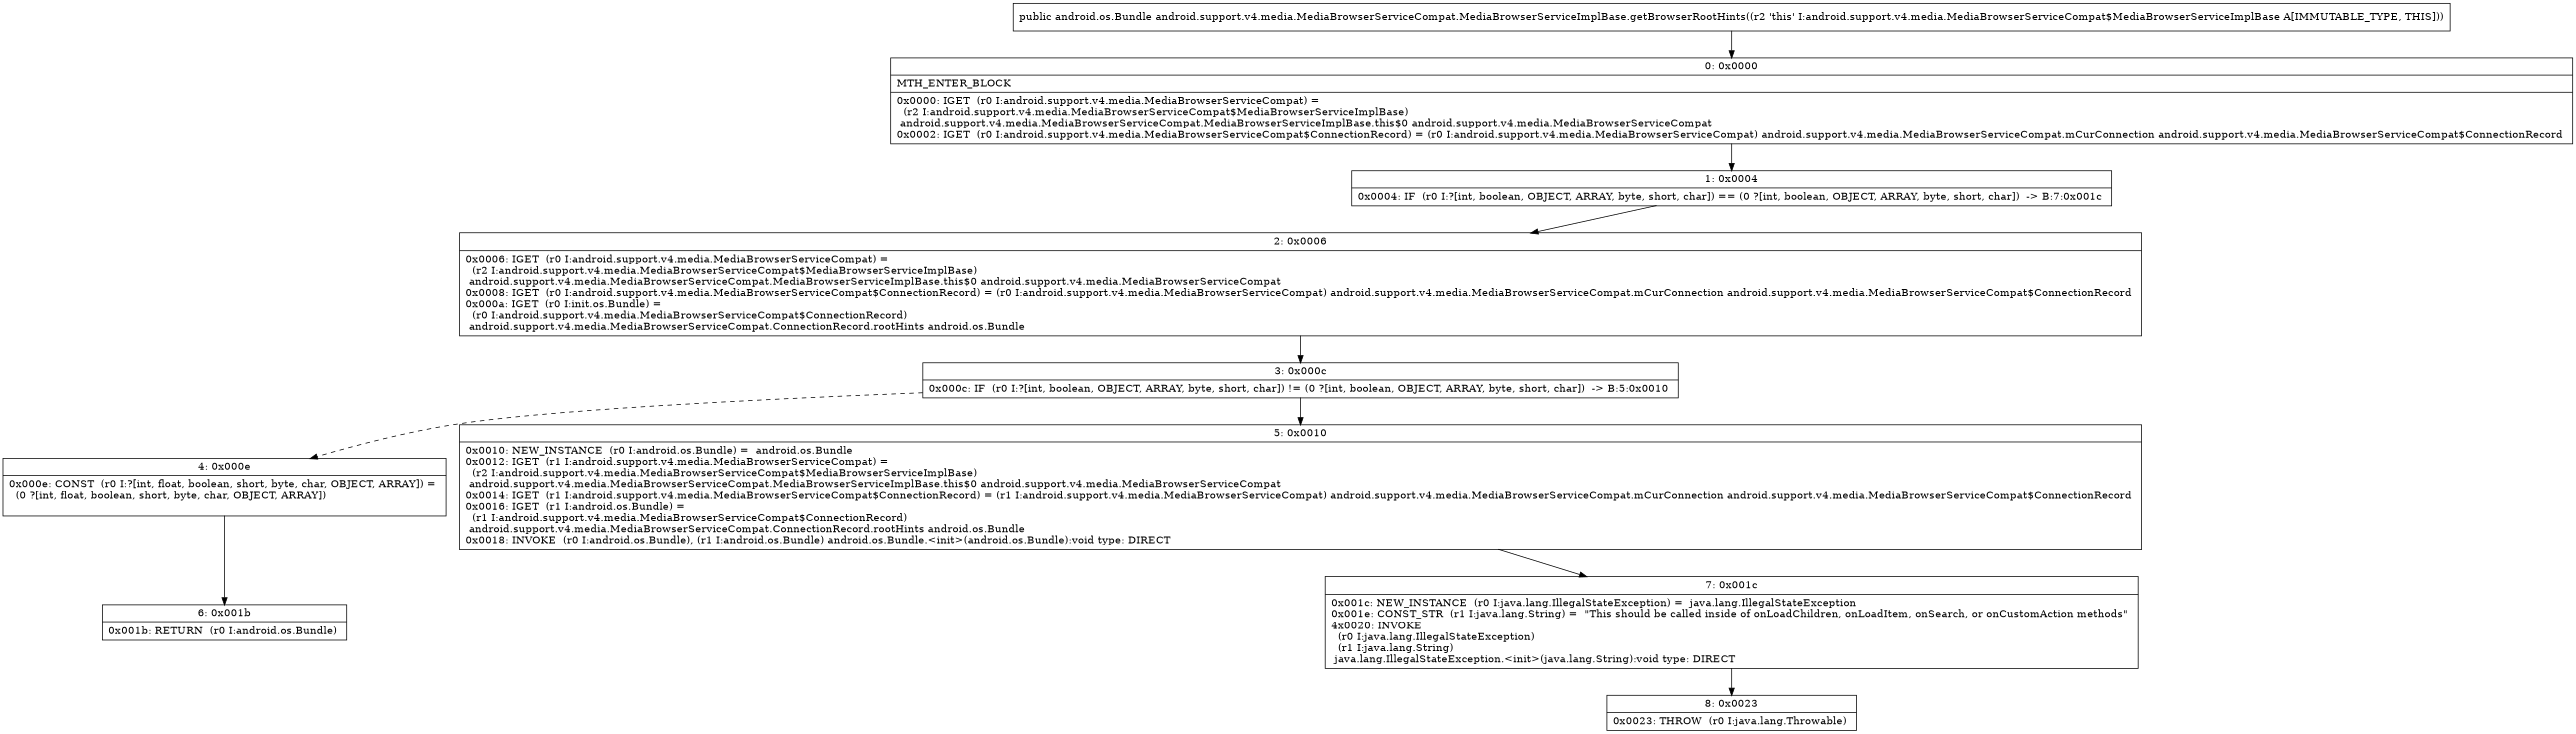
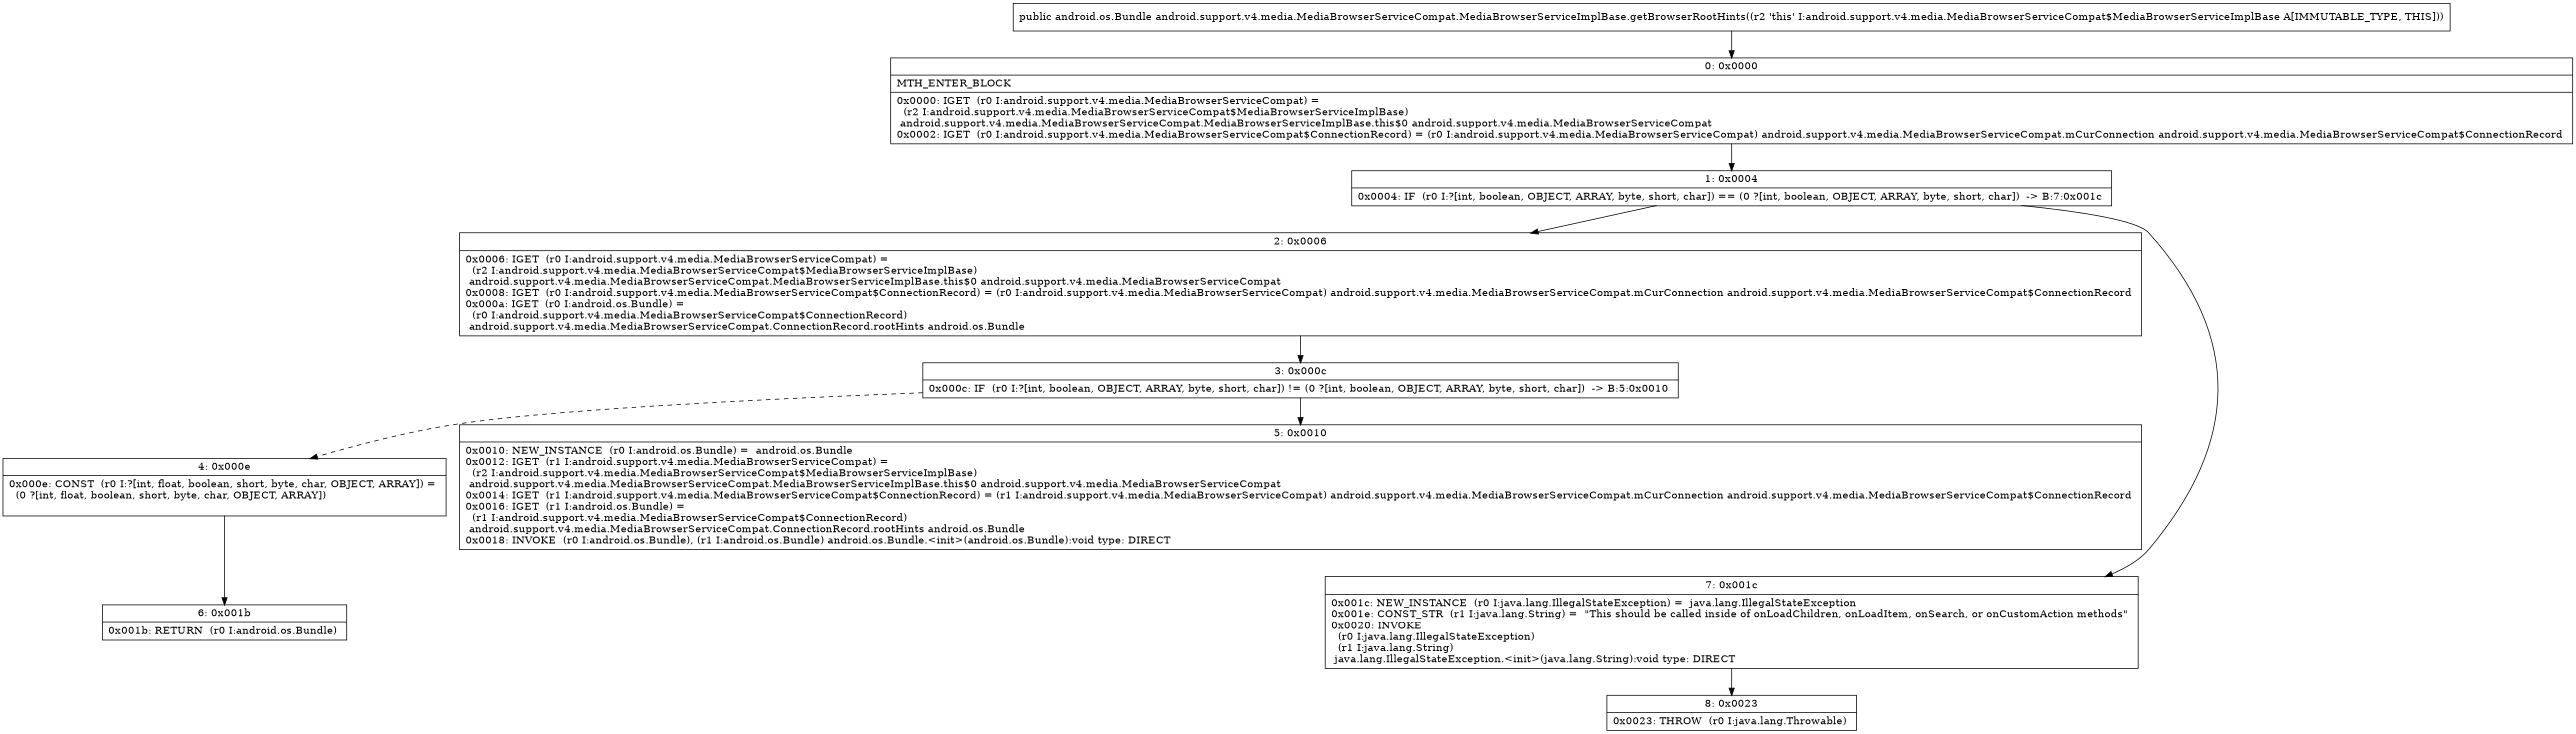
  digraph {
    fontname="DejaVu Serif"
    node [fontname="DejaVu Serif" shape=record]
    edge [fontname="DejaVu Serif"]
    n1 [label="{0\:\ 0x0000|MTH_ENTER_BLOCK\l|0x0000: IGET  (r0 I:android.support.v4.media.MediaBrowserServiceCompat) = \l  (r2 I:android.support.v4.media.MediaBrowserServiceCompat$MediaBrowserServiceImplBase)\l android.support.v4.media.MediaBrowserServiceCompat.MediaBrowserServiceImplBase.this$0 android.support.v4.media.MediaBrowserServiceCompat \l0x0002: IGET  (r0 I:android.support.v4.media.MediaBrowserServiceCompat$ConnectionRecord) = (r0 I:android.support.v4.media.MediaBrowserServiceCompat) android.support.v4.media.MediaBrowserServiceCompat.mCurConnection android.support.v4.media.MediaBrowserServiceCompat$ConnectionRecord \l}"]
    n2 [label="{1\:\ 0x0004|0x0004: IF  (r0 I:?[int, boolean, OBJECT, ARRAY, byte, short, char]) == (0 ?[int, boolean, OBJECT, ARRAY, byte, short, char])  \-\> B:7:0x001c \l}"]
-   n3 [label="{2\:\ 0x0006|0x0006: IGET  (r0 I:android.support.v4.media.MediaBrowserServiceCompat) = \l  (r2 I:android.support.v4.media.MediaBrowserServiceCompat$MediaBrowserServiceImplBase)\l android.support.v4.media.MediaBrowserServiceCompat.MediaBrowserServiceImplBase.this$0 android.support.v4.media.MediaBrowserServiceCompat \l0x0008: IGET  (r0 I:android.support.v4.media.MediaBrowserServiceCompat$ConnectionRecord) = (r0 I:android.support.v4.media.MediaBrowserServiceCompat) android.support.v4.media.MediaBrowserServiceCompat.mCurConnection android.support.v4.media.MediaBrowserServiceCompat$ConnectionRecord \l0x000a: IGET  (r0 I:init.os.Bundle) = \l  (r0 I:android.support.v4.media.MediaBrowserServiceCompat$ConnectionRecord)\l android.support.v4.media.MediaBrowserServiceCompat.ConnectionRecord.rootHints android.os.Bundle \l}"]
-   n4 [label="{7\:\ 0x001c|0x001c: NEW_INSTANCE  (r0 I:java.lang.IllegalStateException) =  java.lang.IllegalStateException \l0x001e: CONST_STR  (r1 I:java.lang.String) =  \"This should be called inside of onLoadChildren, onLoadItem, onSearch, or onCustomAction methods\" \l4x0020: INVOKE  \l  (r0 I:java.lang.IllegalStateException)\l  (r1 I:java.lang.String)\l java.lang.IllegalStateException.\<init\>(java.lang.String):void type: DIRECT \l}"]
+   n3 [label="{2\:\ 0x0006|0x0006: IGET  (r0 I:android.support.v4.media.MediaBrowserServiceCompat) = \l  (r2 I:android.support.v4.media.MediaBrowserServiceCompat$MediaBrowserServiceImplBase)\l android.support.v4.media.MediaBrowserServiceCompat.MediaBrowserServiceImplBase.this$0 android.support.v4.media.MediaBrowserServiceCompat \l0x0008: IGET  (r0 I:android.support.v4.media.MediaBrowserServiceCompat$ConnectionRecord) = (r0 I:android.support.v4.media.MediaBrowserServiceCompat) android.support.v4.media.MediaBrowserServiceCompat.mCurConnection android.support.v4.media.MediaBrowserServiceCompat$ConnectionRecord \l0x000a: IGET  (r0 I:android.os.Bundle) = \l  (r0 I:android.support.v4.media.MediaBrowserServiceCompat$ConnectionRecord)\l android.support.v4.media.MediaBrowserServiceCompat.ConnectionRecord.rootHints android.os.Bundle \l}"]
+   n4 [label="{7\:\ 0x001c|0x001c: NEW_INSTANCE  (r0 I:java.lang.IllegalStateException) =  java.lang.IllegalStateException \l0x001e: CONST_STR  (r1 I:java.lang.String) =  \"This should be called inside of onLoadChildren, onLoadItem, onSearch, or onCustomAction methods\" \l0x0020: INVOKE  \l  (r0 I:java.lang.IllegalStateException)\l  (r1 I:java.lang.String)\l java.lang.IllegalStateException.\<init\>(java.lang.String):void type: DIRECT \l}"]
    n5 [label="{3\:\ 0x000c|0x000c: IF  (r0 I:?[int, boolean, OBJECT, ARRAY, byte, short, char]) != (0 ?[int, boolean, OBJECT, ARRAY, byte, short, char])  \-\> B:5:0x0010 \l}"]
    n6 [label="{8\:\ 0x0023|0x0023: THROW  (r0 I:java.lang.Throwable) \l}"]
    n7 [label="{4\:\ 0x000e|0x000e: CONST  (r0 I:?[int, float, boolean, short, byte, char, OBJECT, ARRAY]) = \l  (0 ?[int, float, boolean, short, byte, char, OBJECT, ARRAY])\l \l}"]
    n8 [label="{5\:\ 0x0010|0x0010: NEW_INSTANCE  (r0 I:android.os.Bundle) =  android.os.Bundle \l0x0012: IGET  (r1 I:android.support.v4.media.MediaBrowserServiceCompat) = \l  (r2 I:android.support.v4.media.MediaBrowserServiceCompat$MediaBrowserServiceImplBase)\l android.support.v4.media.MediaBrowserServiceCompat.MediaBrowserServiceImplBase.this$0 android.support.v4.media.MediaBrowserServiceCompat \l0x0014: IGET  (r1 I:android.support.v4.media.MediaBrowserServiceCompat$ConnectionRecord) = (r1 I:android.support.v4.media.MediaBrowserServiceCompat) android.support.v4.media.MediaBrowserServiceCompat.mCurConnection android.support.v4.media.MediaBrowserServiceCompat$ConnectionRecord \l0x0016: IGET  (r1 I:android.os.Bundle) = \l  (r1 I:android.support.v4.media.MediaBrowserServiceCompat$ConnectionRecord)\l android.support.v4.media.MediaBrowserServiceCompat.ConnectionRecord.rootHints android.os.Bundle \l0x0018: INVOKE  (r0 I:android.os.Bundle), (r1 I:android.os.Bundle) android.os.Bundle.\<init\>(android.os.Bundle):void type: DIRECT \l}"]
    n9 [label="{6\:\ 0x001b|0x001b: RETURN  (r0 I:android.os.Bundle) \l}"]
    n10 [label="{public android.os.Bundle android.support.v4.media.MediaBrowserServiceCompat.MediaBrowserServiceImplBase.getBrowserRootHints((r2 'this' I:android.support.v4.media.MediaBrowserServiceCompat$MediaBrowserServiceImplBase A[IMMUTABLE_TYPE, THIS])) }"]
    n1 -> n2
    n2 -> n3 [style=solid]
-   n8 -> n4
+   n2 -> n4
    n3 -> n5
    n4 -> n6
    n5 -> n7 [style=dashed]
    n5 -> n8
    n7 -> n9
    n10 -> n1
  }
